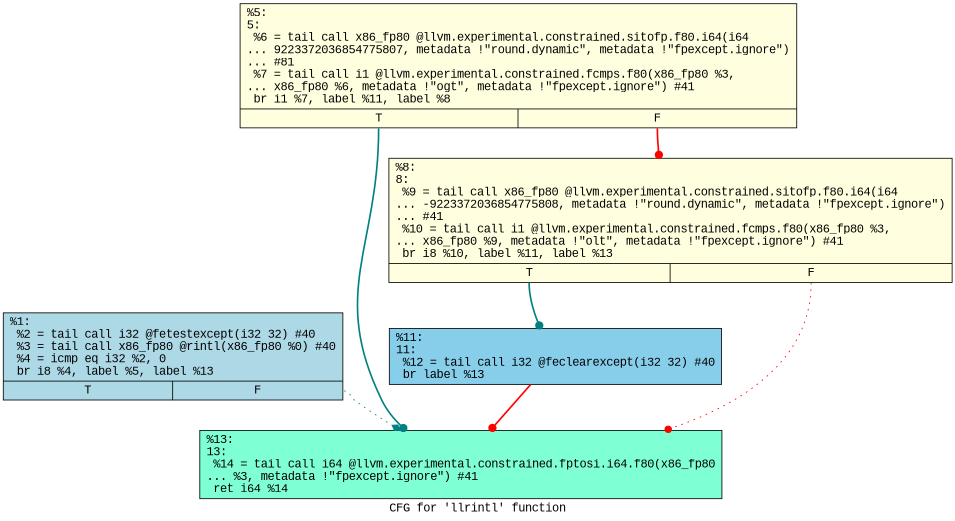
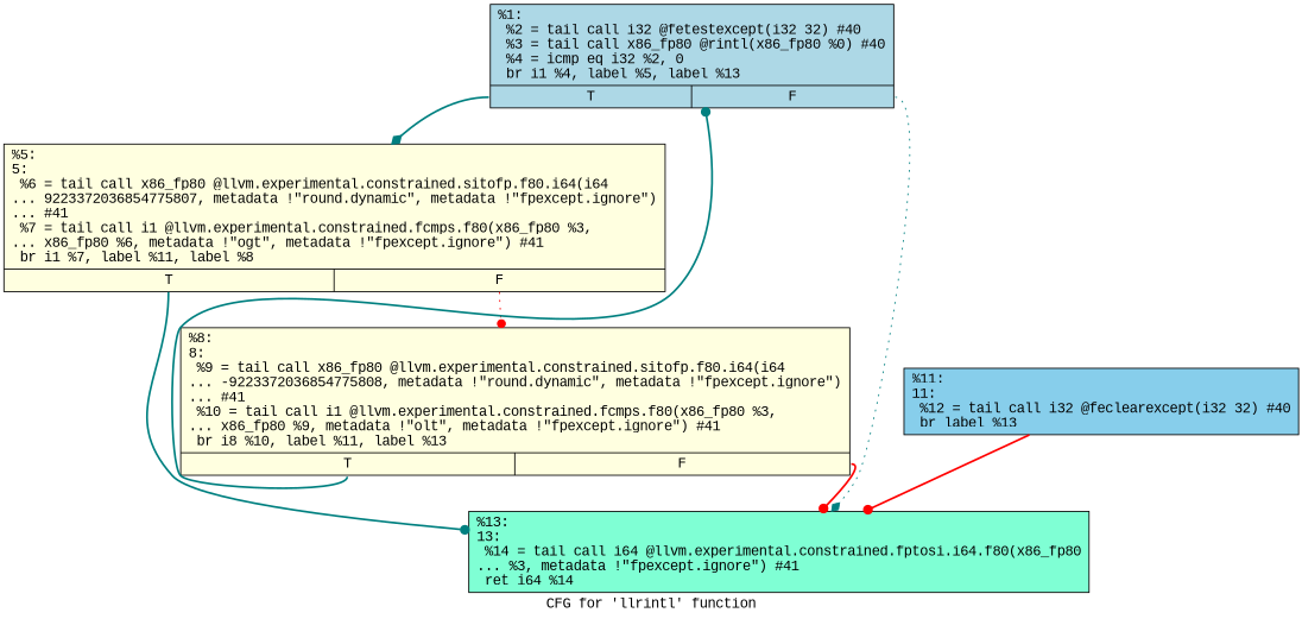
  digraph {
    fontname="Liberation Mono"
    label="CFG for 'llrintl' function"
    node [fillcolor=lightyellow fontname="Liberation Mono" shape=record style=filled]
    edge [arrowhead=dot color=teal fontname="Liberation Mono" style=bold tailport=s0]
-   n1 [fillcolor=lightblue label="{%1:\l  %2 = tail call i32 @fetestexcept(i32 32) #40\l  %3 = tail call x86_fp80 @rintl(x86_fp80 %0) #40\l  %4 = icmp eq i32 %2, 0\l  br i8 %4, label %5, label %13\l|{<s0>T|<s1>F}}"]
-   n2 [label="{%5:\l5:                                                \l  %6 = tail call x86_fp80 @llvm.experimental.constrained.sitofp.f80.i64(i64\l... 9223372036854775807, metadata !\"round.dynamic\", metadata !\"fpexcept.ignore\")\l... #81\l  %7 = tail call i1 @llvm.experimental.constrained.fcmps.f80(x86_fp80 %3,\l... x86_fp80 %6, metadata !\"ogt\", metadata !\"fpexcept.ignore\") #41\l  br i1 %7, label %11, label %8\l|{<s0>T|<s1>F}}"]
+   n1 [fillcolor=lightblue label="{%1:\l  %2 = tail call i32 @fetestexcept(i32 32) #40\l  %3 = tail call x86_fp80 @rintl(x86_fp80 %0) #40\l  %4 = icmp eq i32 %2, 0\l  br i1 %4, label %5, label %13\l|{<s0>T|<s1>F}}"]
+   n2 [label="{%5:\l5:                                                \l  %6 = tail call x86_fp80 @llvm.experimental.constrained.sitofp.f80.i64(i64\l... 9223372036854775807, metadata !\"round.dynamic\", metadata !\"fpexcept.ignore\")\l... #41\l  %7 = tail call i1 @llvm.experimental.constrained.fcmps.f80(x86_fp80 %3,\l... x86_fp80 %6, metadata !\"ogt\", metadata !\"fpexcept.ignore\") #41\l  br i1 %7, label %11, label %8\l|{<s0>T|<s1>F}}"]
    n3 [fillcolor=aquamarine label="{%13:\l13:                                               \l  %14 = tail call i64 @llvm.experimental.constrained.fptosi.i64.f80(x86_fp80\l... %3, metadata !\"fpexcept.ignore\") #41\l  ret i64 %14\l}"]
    n4 [label="{%8:\l8:                                                \l  %9 = tail call x86_fp80 @llvm.experimental.constrained.sitofp.f80.i64(i64\l... -9223372036854775808, metadata !\"round.dynamic\", metadata !\"fpexcept.ignore\")\l... #41\l  %10 = tail call i1 @llvm.experimental.constrained.fcmps.f80(x86_fp80 %3,\l... x86_fp80 %9, metadata !\"olt\", metadata !\"fpexcept.ignore\") #41\l  br i8 %10, label %11, label %13\l|{<s0>T|<s1>F}}"]
    n5 [fillcolor=skyblue label="{%11:\l11:                                               \l  %12 = tail call i32 @feclearexcept(i32 32) #40\l  br label %13\l}"]
+   n1 -> n2 [arrowhead=diamond]
    n1 -> n3 [arrowhead=diamond style=dotted tailport=s1]
    n2 -> n3
-   n2 -> n4 [color=red tailport=s1]
-   n4 -> n3 [color=red style=dotted tailport=s1]
-   n4 -> n5
+   n2 -> n4 [color=red style=dotted tailport=s1]
+   n4 -> n3 [color=red tailport=s1]
+   n4 -> n1
    n5 -> n3 [color=red]
  }
